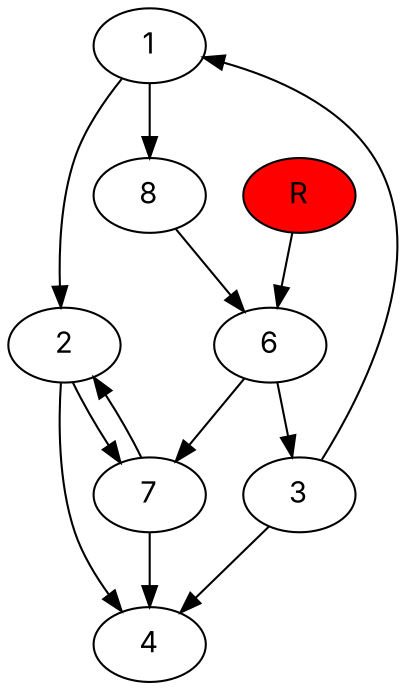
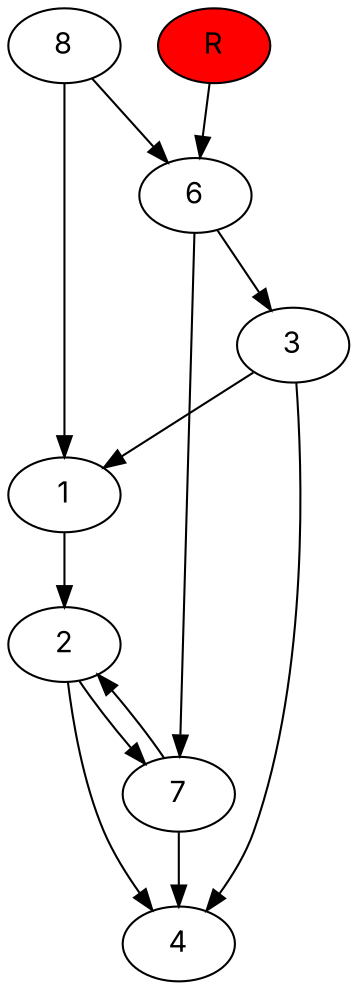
  digraph {
    fontname=Inter
    node [fontname=Inter]
    edge [fontname=Inter]
    1
    2
    8
    4
    7
    6
    3
    R [fillcolor="#ff0000" style=filled]
    1 -> 2
-   1 -> 8
+   8 -> 1
    2 -> 4
    2 -> 7
    8 -> 6
    7 -> 2
    7 -> 4
    6 -> 7
    6 -> 3
    3 -> 1
    3 -> 4
    R -> 6
  }
